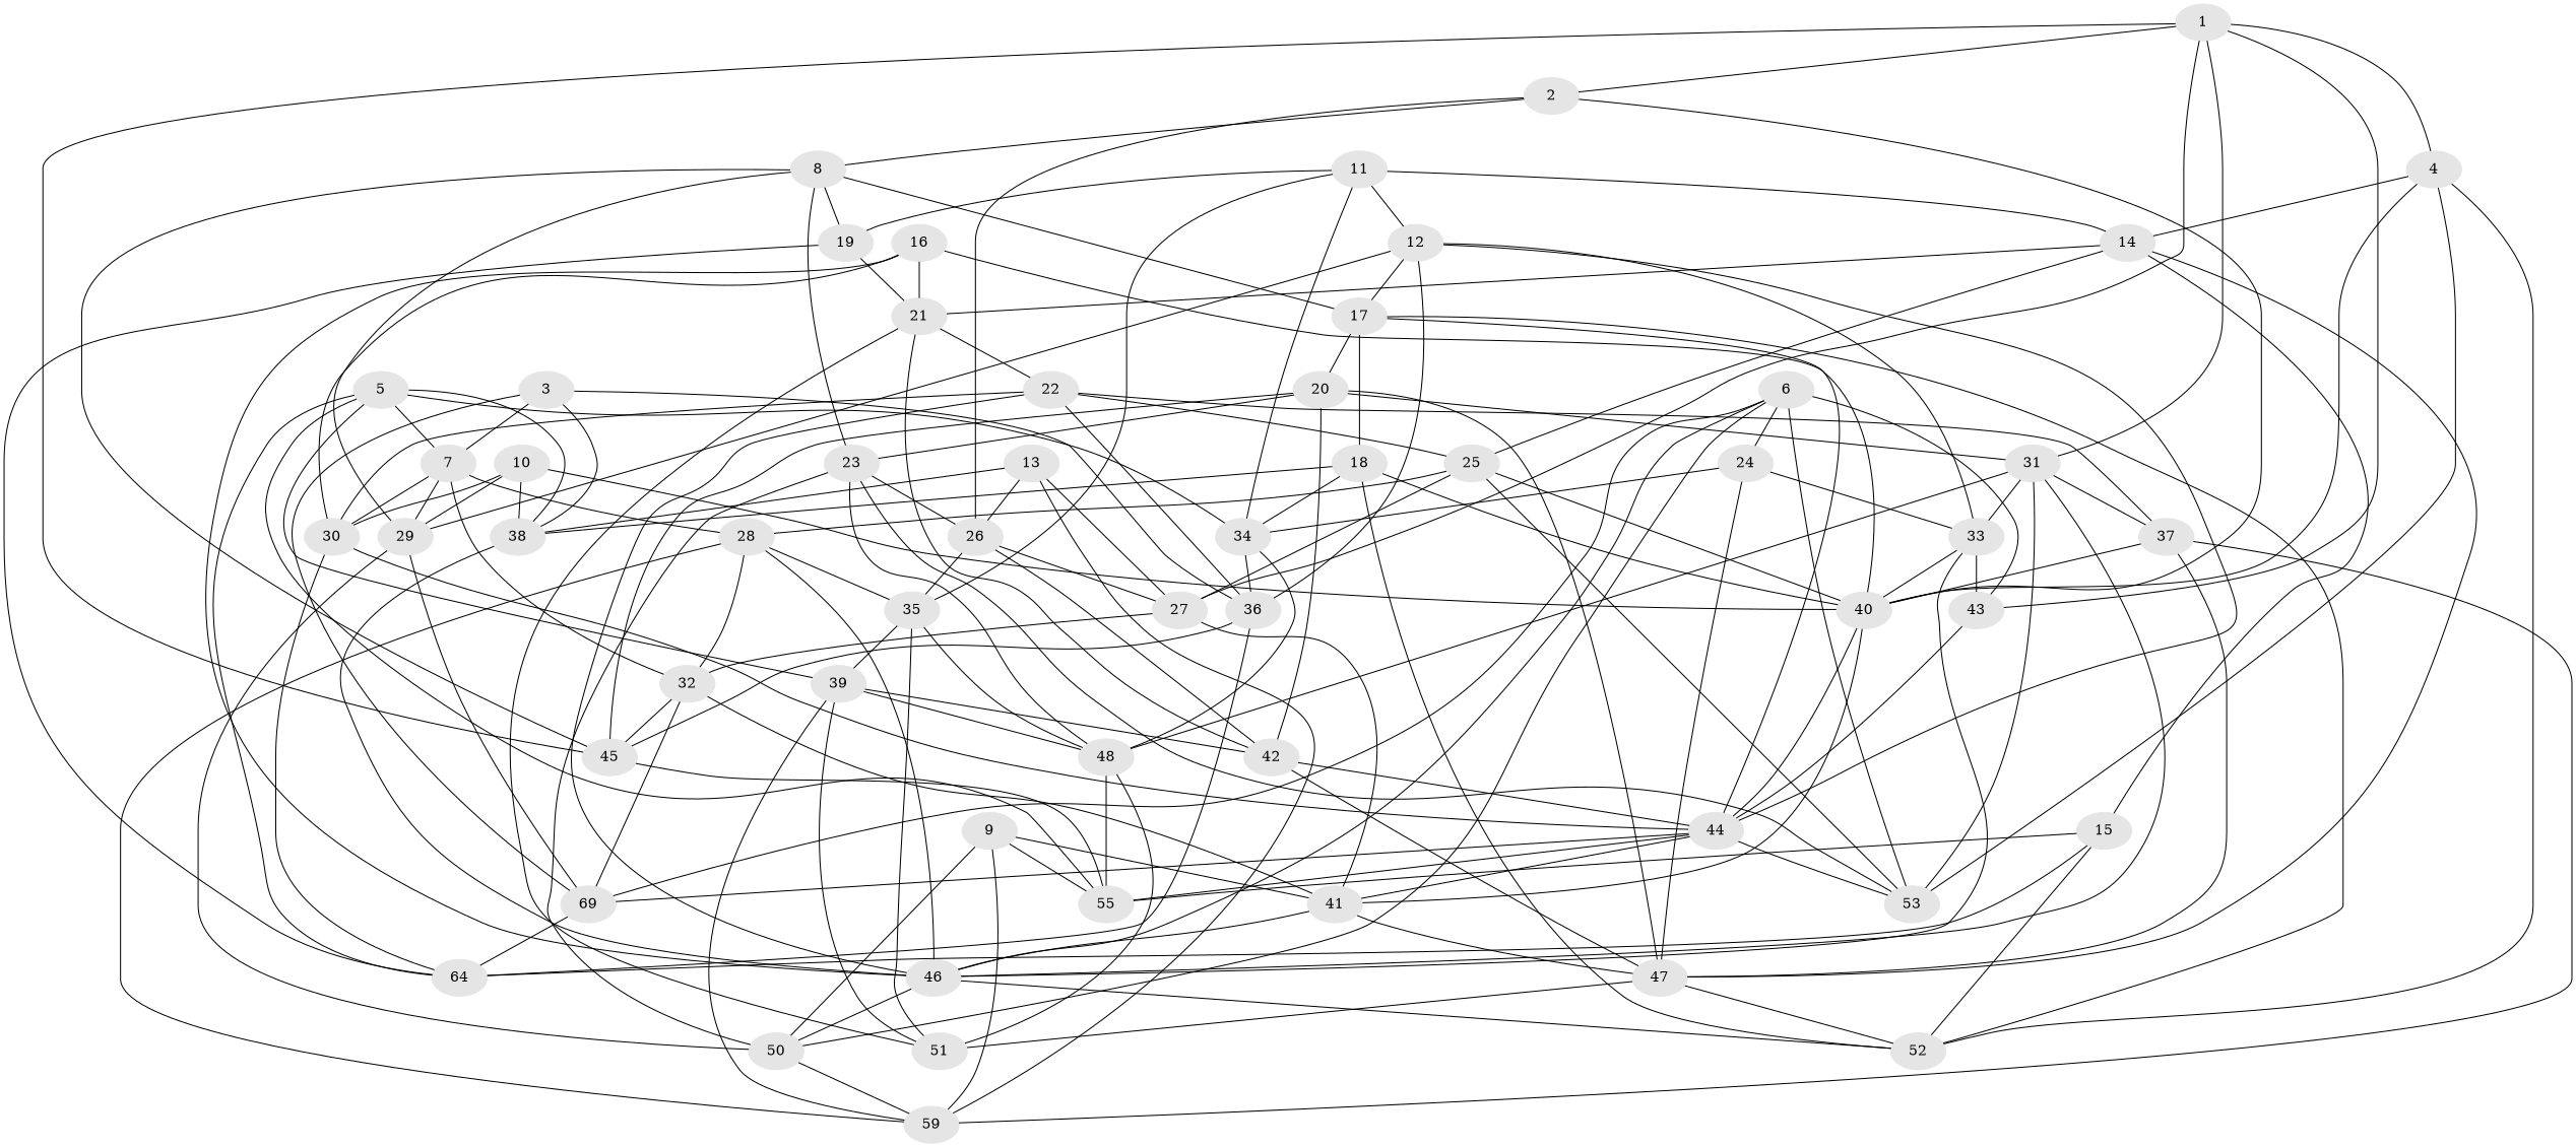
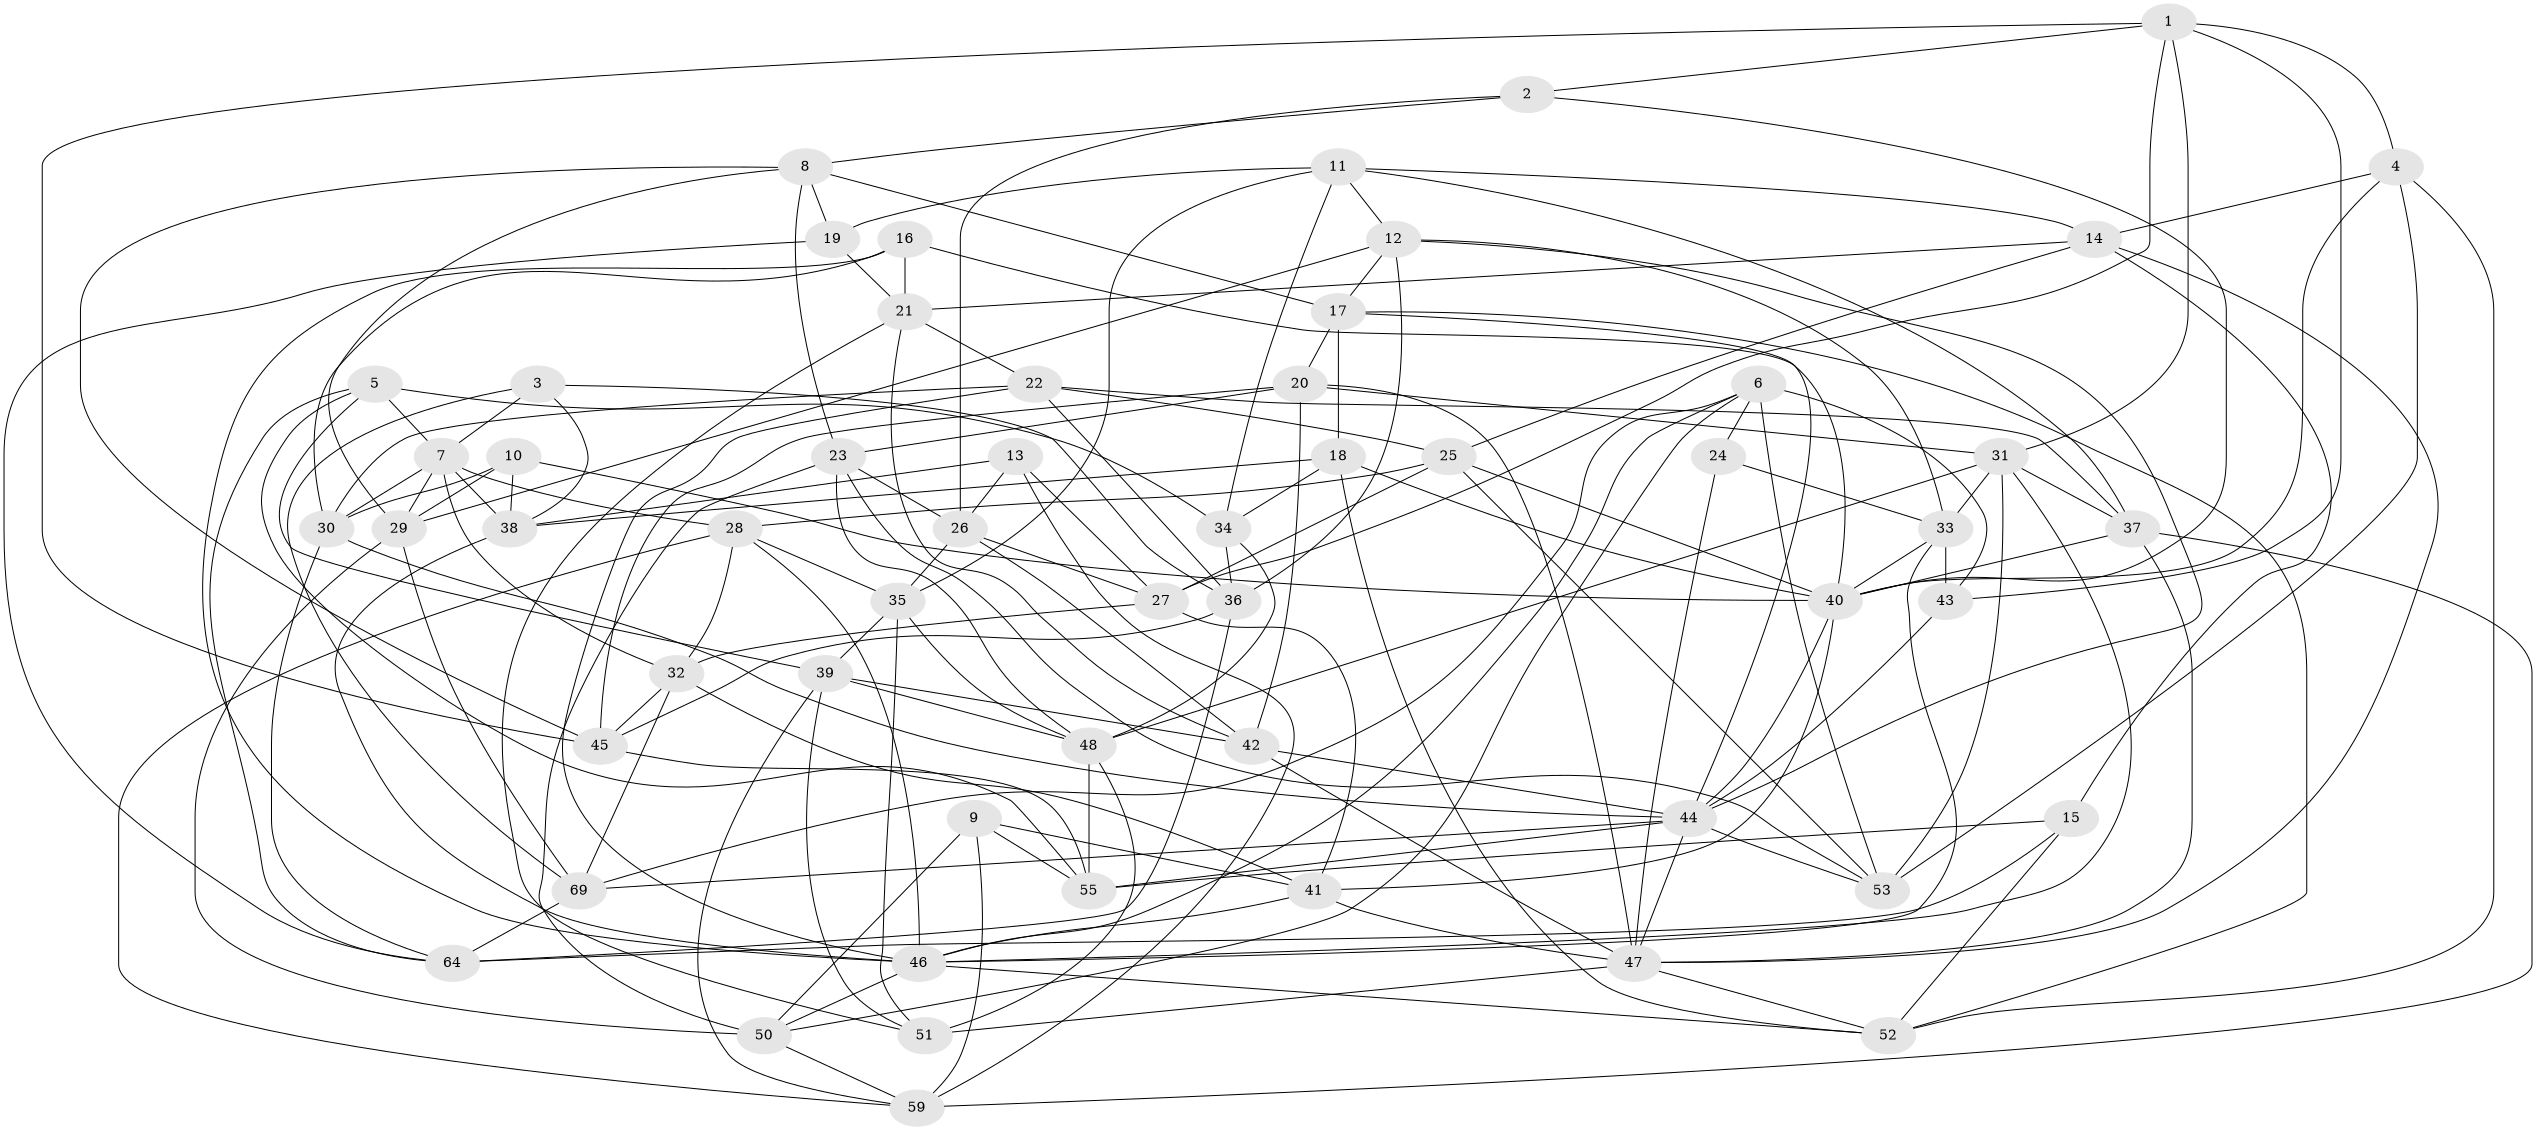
  graph {
    node [color=gray90 style=filled]
    edge [weight=1.0]
    1
    2
    4
    27
    31
    43
    45
    8
    26
    40
    14
    52
    53
    32
    41
    48
    46
    37
    33
    44
    55
    29
    17
    19
    23
    35
    42
    3
    7
    36
    38
    n32 [label=69]
    28
    30
    n35 [label=64]
    15
    21
    25
    47
    51
    5
    34
    39
    n44 [label=59]
    6
    24
    50
    18
    20
    9
    10
    11
    12
    13
    22
    16
    1 -- 2
    1 -- 4
    1 -- 27
    1 -- 31
    1 -- 43
    1 -- 45
    2 -- 8
    2 -- 26
    2 -- 40
    4 -- 40
    4 -- 14
    4 -- 52
    4 -- 53
    27 -- 32
    27 -- 41
    31 -- 53
    31 -- 48
    31 -- 46
    31 -- 37
    31 -- 33
    43 -- 44
    45 -- 55
    8 -- 45
    8 -- 29
    8 -- 17
    8 -- 19
    8 -- 23
    26 -- 27
    26 -- 35
    26 -- 42
    40 -- 41
    40 -- 44
    14 -- 15
    14 -- 21
    14 -- 25
    14 -- 47
    32 -- 45
    32 -- 41
    32 -- n32
    41 -- 46
    41 -- 47
    48 -- 55
    48 -- 51 [weight=2.0]
    46 -- 52
    46 -- 50
    37 -- 40
    37 -- 47
    37 -- n44
    33 -- 43
    33 -- 40
    33 -- 46
    44 -- 53
    44 -- 55
    44 -- n32
-   44 -- 41
+   44 -- 47
    29 -- n32
    29 -- 50
    17 -- 52
    17 -- 44
    17 -- 18
    17 -- 20
    19 -- n35
    19 -- 21
    23 -- 26
    23 -- 53
    23 -- 48
    23 -- 50
    35 -- 48
    35 -- 51
    35 -- 39
    42 -- 44
    42 -- 47
    3 -- 7
    3 -- 36
    3 -- 38
    3 -- n32
    7 -- 32
    7 -- 29
    7 -- 28
    7 -- 30
    36 -- 45
    36 -- n35
    38 -- 46
    n32 -- n35
    28 -- 32
    28 -- 46
    28 -- 35
    28 -- n44
    30 -- 44
    30 -- n35
    15 -- 52
    15 -- 55
    15 -- n35
    21 -- 42
    21 -- 51
    21 -- 22
    25 -- 27
    25 -- 40
    25 -- 53
    25 -- 28
    47 -- 52
    47 -- 51
    5 -- 55
    5 -- 7
-   5 -- 38
+   7 -- 38
    5 -- n35
    5 -- 34
    5 -- 39
    34 -- 48
    34 -- 36
    39 -- 48
    39 -- 42
    39 -- 51
    39 -- n44
    6 -- 43
    6 -- 53
    6 -- 46
    6 -- n32
    6 -- 24
    6 -- 50
    24 -- 33
    24 -- 47
-   24 -- 34
    50 -- n44
    18 -- 40
    18 -- 52
    18 -- 38
    18 -- 34
    20 -- 31
    20 -- 45
    20 -- 23
    20 -- 42
    20 -- 47
    9 -- 41
    9 -- 55
    9 -- n44
    9 -- 50
    10 -- 40
    10 -- 29
    10 -- 38
    10 -- 30
    11 -- 14
+   11 -- 37
    11 -- 19
    11 -- 35
    11 -- 34
    11 -- 12
    12 -- 33
    12 -- 44
    12 -- 29
    12 -- 17
    12 -- 36
    13 -- 27
    13 -- 26
    13 -- 38
    13 -- n44
    22 -- 46
    22 -- 37
    22 -- 36
    22 -- 30
    22 -- 25
    16 -- 40
    16 -- 46
    16 -- 30
    16 -- 21
  }
